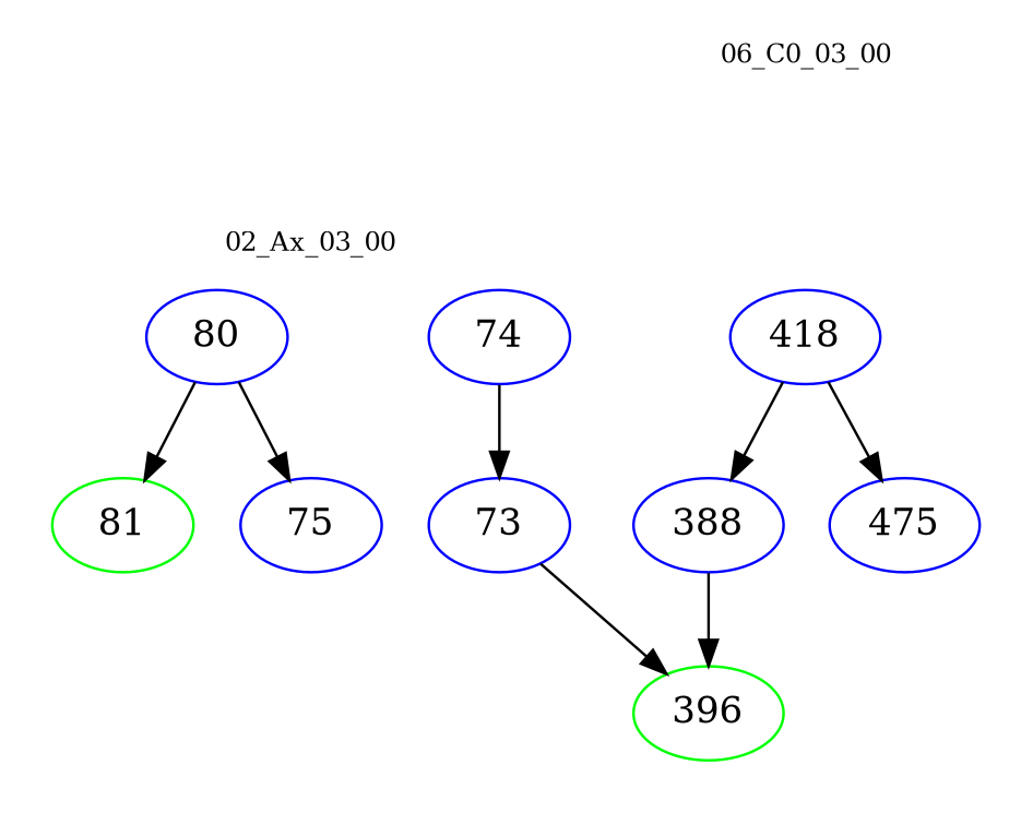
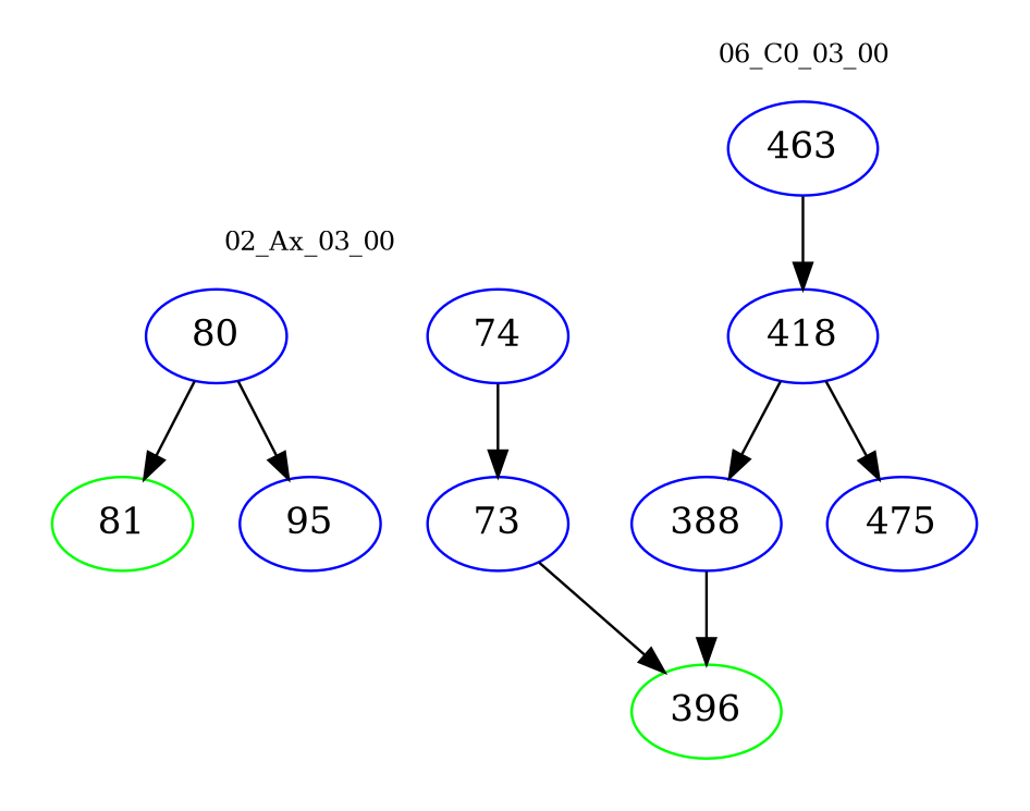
  digraph {
    node [color=blue]
    edge [color=black]
    n1 [label=74]
    n2 [label=73]
    n3 [label=80]
    n4 [color=green label=81]
-   n5 [label=75]
+   n5 [label=95]
+   n6 [label=463]
    n7 [label=418]
    n8 [label=388]
    n9 [color=green label=396]
    n10 [label=475]
    subgraph cluster_1 {
      color=white
      fontsize=10
      label="02_Ax_03_00"
      n1
      n2
      n3
      n4
      n5
    }
    subgraph cluster_2 {
      color=white
      fontsize=10
      label="06_C0_03_00"
+     n6
      n7
      n8
      n9
      n10
    }
    n1 -> n2
    n2 -> n9
    n3 -> n4
    n3 -> n5
+   n6 -> n7
    n7 -> n8
    n7 -> n10
    n8 -> n9
  }
